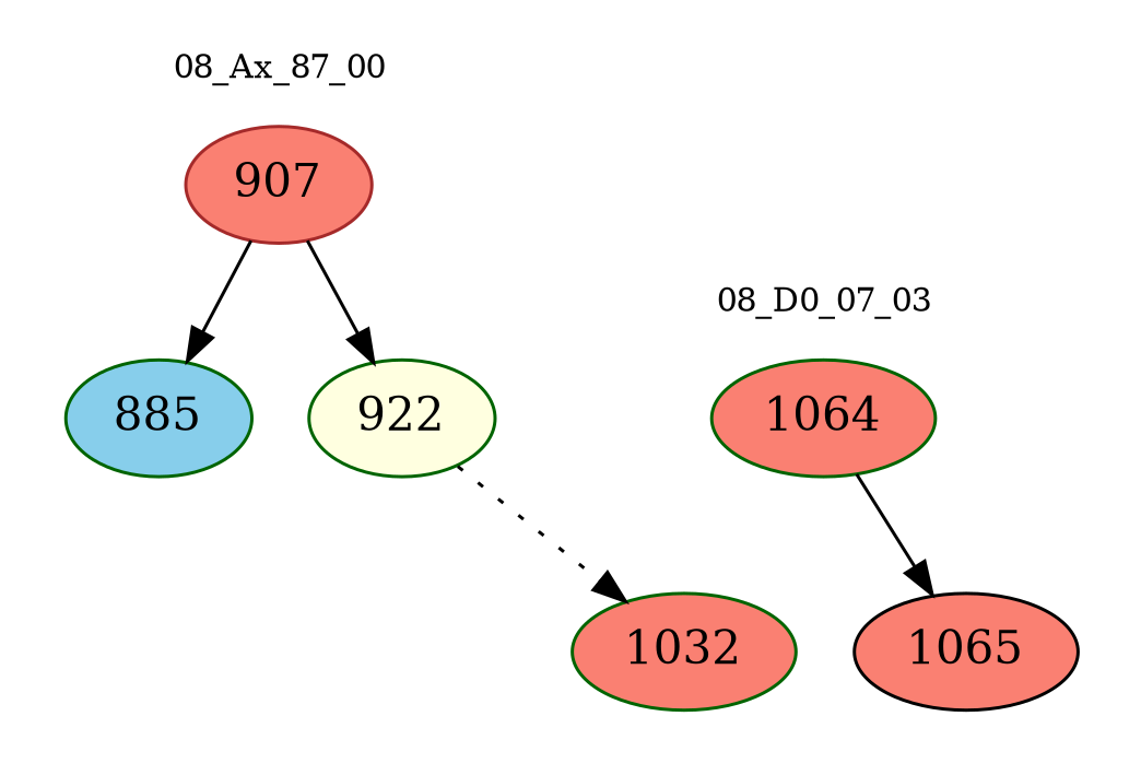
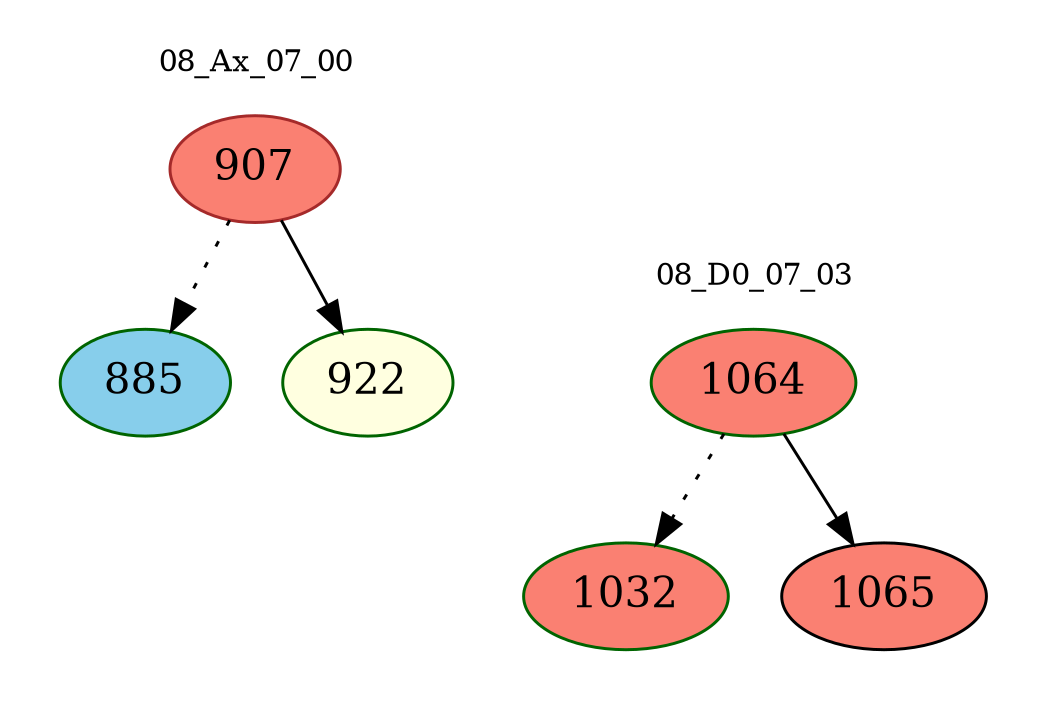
  digraph {
    node [color=darkgreen fillcolor=salmon style=filled]
    edge [color=black style=dotted]
    n1 [color=brown label=907]
    n2 [fillcolor=skyblue label=885]
    n3 [fillcolor=lightyellow label=922]
    n4 [label=1064]
    n5 [label=1032]
    n6 [color=black label=1065]
    subgraph cluster_1 {
      color=white
      fontsize=10
-     label="08_Ax_87_00"
+     label="08_Ax_07_00"
      n1
      n2
      n3
    }
    subgraph cluster_2 {
      color=white
      fontsize=10
      label="08_D0_07_03"
      n4
      n5
      n6
    }
-   n1 -> n2 [style=solid]
+   n1 -> n2
    n1 -> n3 [style=solid]
-   n3 -> n5
+   n4 -> n5
    n4 -> n6 [style=solid]
  }
